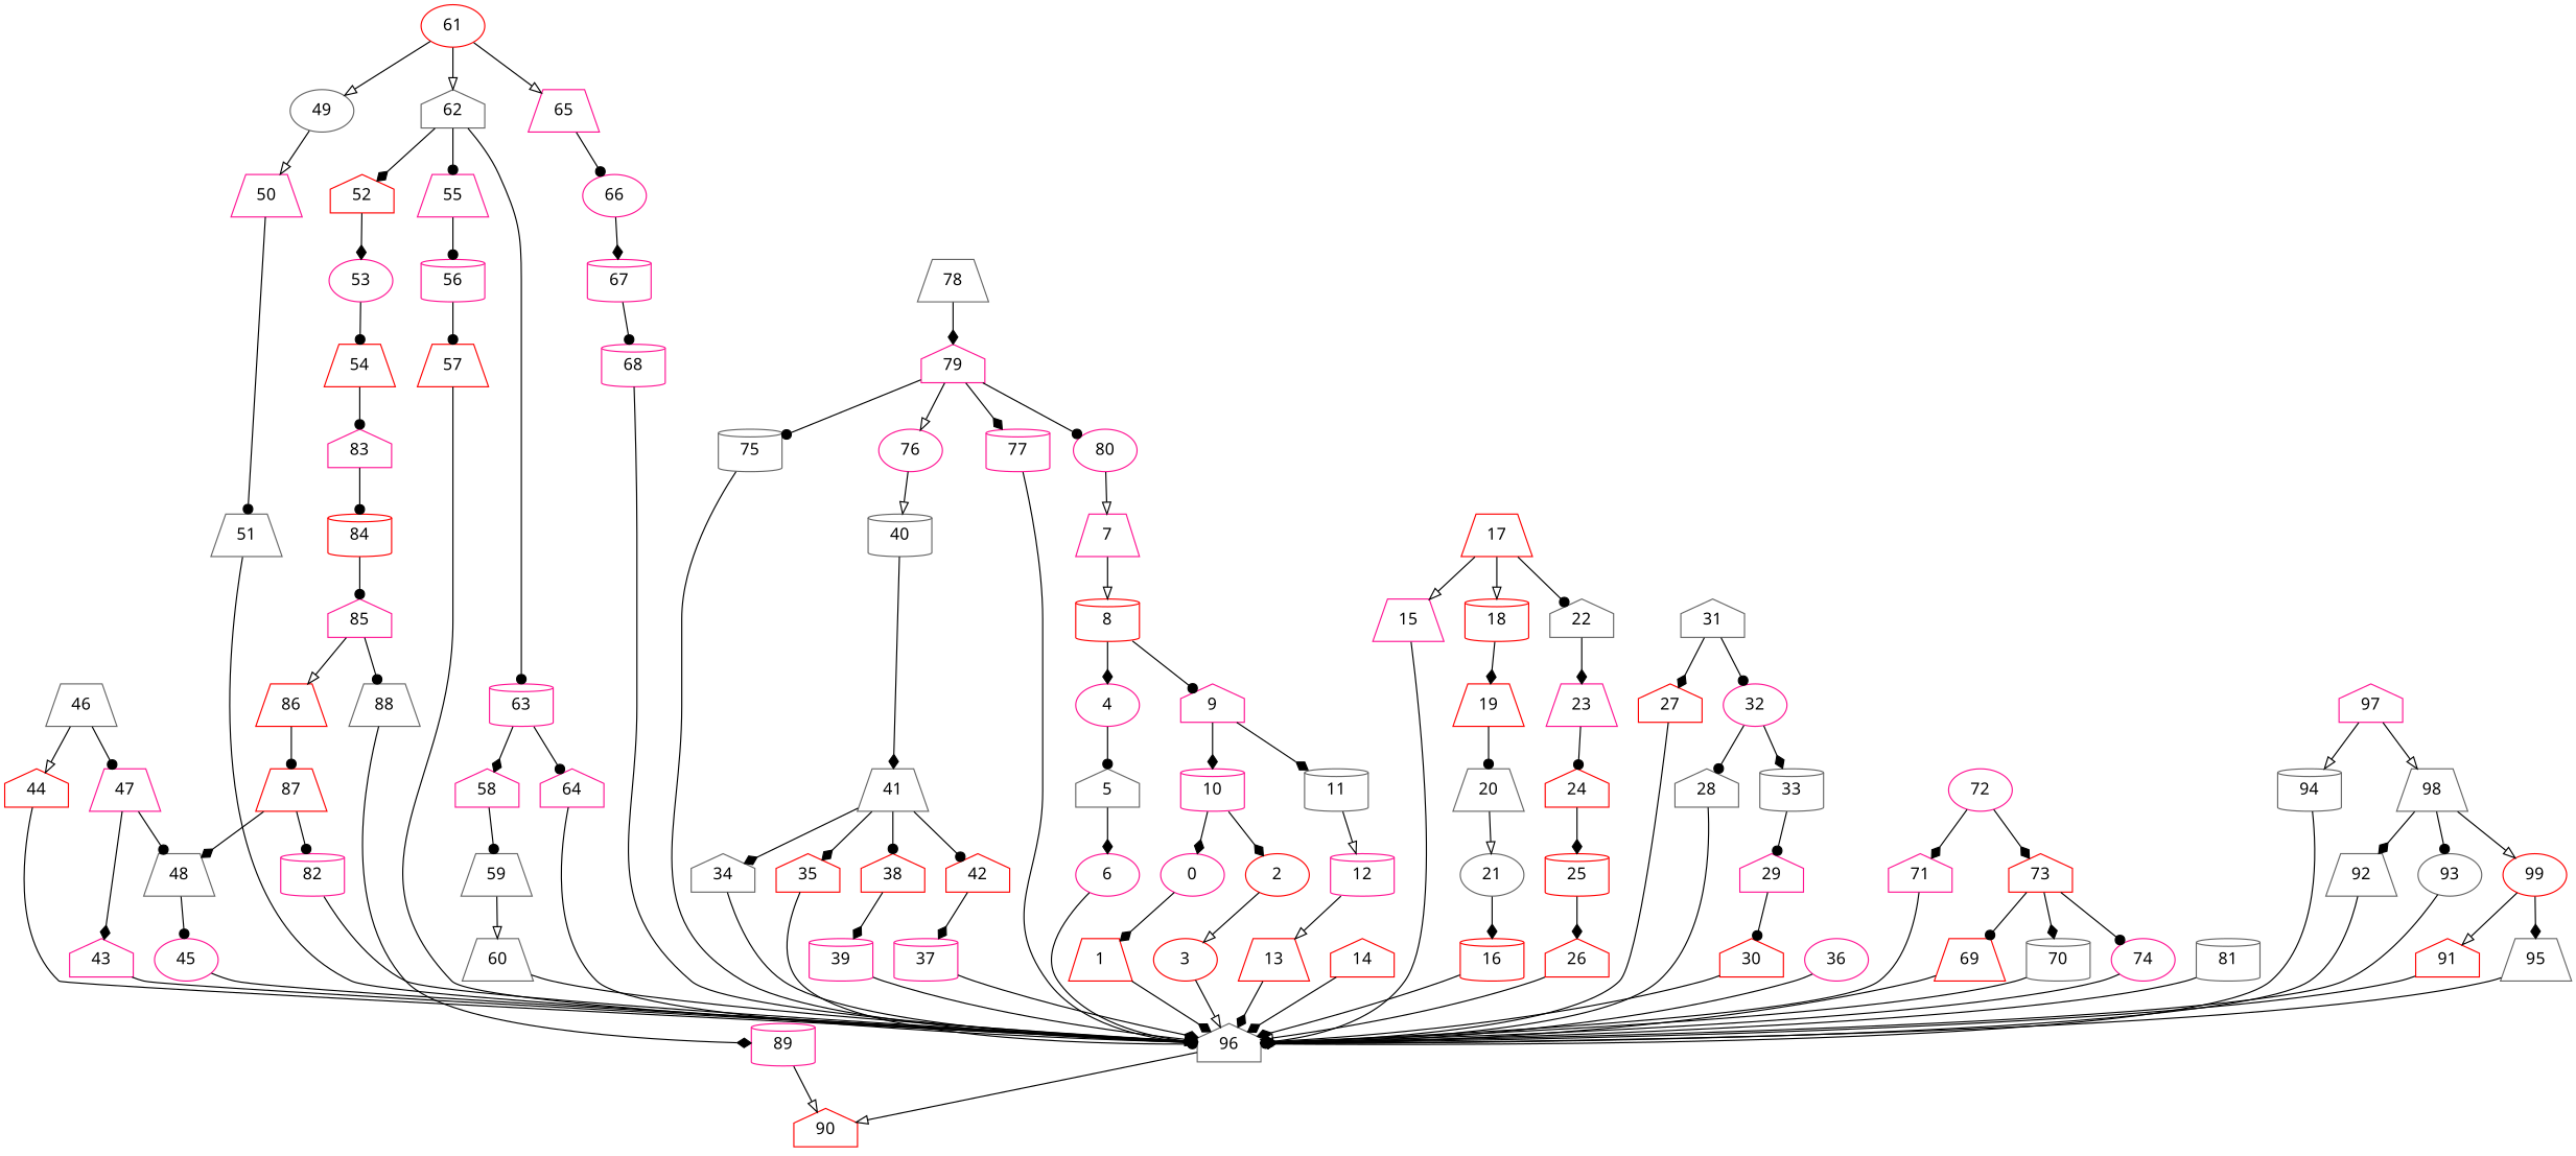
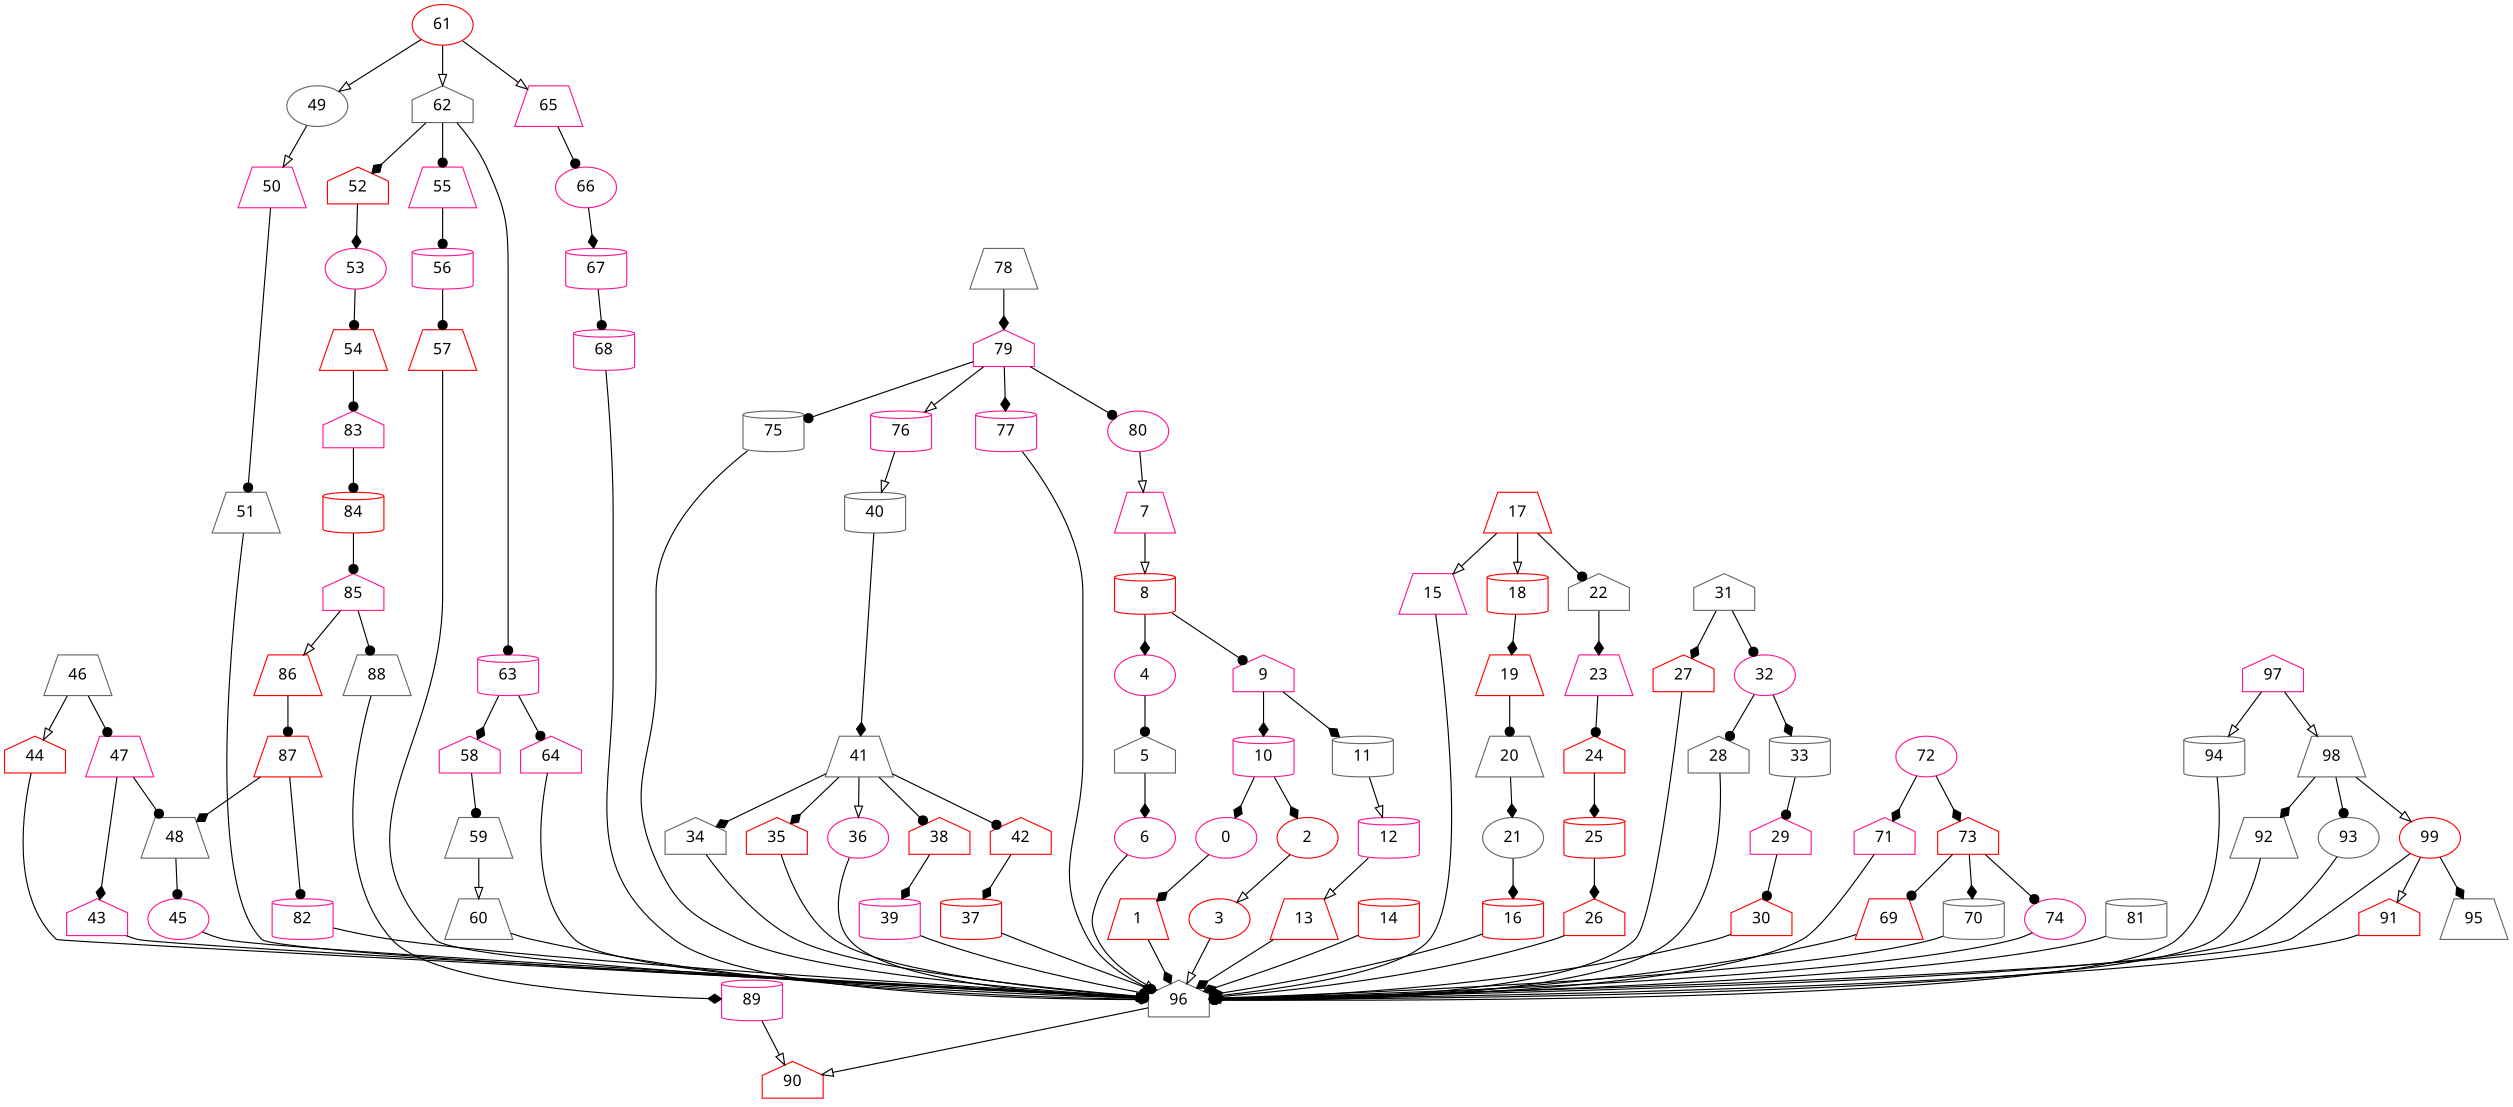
  strict digraph {
    fontname="Noto Sans"
    node [color=deeppink exec=174 fontname="Noto Sans" shape=house]
    edge [arrowhead=diamond comm=16 fontname="Noto Sans"]
    0 [exec=57 shape=ellipse]
    1 [color=red exec=167 shape=trapezium]
    96 [color=gray40 exec=51]
    90 [color=red exec=73]
    2 [color=red shape=ellipse]
    3 [color=red exec=166 shape=ellipse]
    4 [exec=149 shape=ellipse]
    5 [color=gray40 exec=176]
    6 [exec=196 shape=ellipse]
    7 [exec=99 shape=trapezium]
    8 [color=red exec=153 shape=cylinder]
    9 [exec=72]
    10 [shape=cylinder]
    11 [color=gray40 exec=109 shape=cylinder]
    12 [exec=55 shape=cylinder]
    13 [color=red exec=118 shape=trapezium]
-   14 [color=red exec=66]
+   14 [color=red exec=66 shape=cylinder]
    15 [exec=148 shape=trapezium]
    16 [color=red exec=146 shape=cylinder]
    17 [color=red exec=77 shape=trapezium]
    18 [color=red exec=64 shape=cylinder]
    22 [color=gray40 exec=177]
    19 [color=red exec=136 shape=trapezium]
    23 [exec=182 shape=trapezium]
    20 [color=gray40 exec=110 shape=trapezium]
    21 [color=gray40 exec=72 shape=ellipse]
    24 [color=red exec=103]
    25 [color=red exec=198 shape=cylinder]
    26 [color=red exec=86]
    27 [color=red exec=186]
    28 [color=gray40 exec=130]
    29 [exec=141]
    30 [color=red exec=176]
    31 [color=gray40 exec=178]
    32 [exec=100 shape=ellipse]
    33 [color=gray40 exec=129 shape=cylinder]
    34 [color=gray40 exec=138]
    35 [color=red exec=112]
    36 [exec=53 shape=ellipse]
-   37 [exec=125 shape=cylinder]
+   37 [color=red exec=125 shape=cylinder]
    38 [color=red exec=137]
    39 [exec=106 shape=cylinder]
    40 [color=gray40 exec=118 shape=cylinder]
    41 [color=gray40 exec=58 shape=trapezium]
    42 [color=red exec=158]
    43 [exec=101]
    44 [color=red exec=91]
    45 [exec=126 shape=ellipse]
    46 [color=gray40 exec=79 shape=trapezium]
    47 [exec=53 shape=trapezium]
    48 [color=gray40 exec=147 shape=trapezium]
    49 [color=gray40 exec=154 shape=ellipse]
    50 [exec=156 shape=trapezium]
    51 [color=gray40 exec=70 shape=trapezium]
    52 [color=red exec=200]
    53 [exec=67 shape=ellipse]
    54 [color=red exec=123 shape=trapezium]
    83 [exec=77]
    84 [color=red exec=104 shape=cylinder]
    55 [exec=74 shape=trapezium]
    56 [exec=58 shape=cylinder]
    57 [color=red exec=71 shape=trapezium]
    58 [exec=77]
    59 [color=gray40 exec=183 shape=trapezium]
    60 [color=gray40 exec=184 shape=trapezium]
    61 [color=red exec=142 shape=ellipse]
    62 [color=gray40 exec=89]
    65 [exec=88 shape=trapezium]
    63 [exec=179 shape=cylinder]
    66 [exec=66 shape=ellipse]
    64
    67 [exec=98 shape=cylinder]
    68 [exec=54 shape=cylinder]
    69 [color=red exec=160 shape=trapezium]
    70 [color=gray40 exec=163 shape=cylinder]
    71 [exec=80]
    72 [exec=71 shape=ellipse]
    73 [color=red exec=101]
    74 [exec=107 shape=ellipse]
    75 [color=gray40 exec=82 shape=cylinder]
-   76 [exec=162 shape=ellipse]
+   76 [exec=162 shape=cylinder]
    77 [exec=181 shape=cylinder]
    78 [color=gray40 exec=73 shape=trapezium]
    79 [exec=170]
    80 [exec=194 shape=ellipse]
    81 [color=gray40 exec=164 shape=cylinder]
    82 [exec=78 shape=cylinder]
    85 [exec=51]
    86 [color=red exec=55 shape=trapezium]
    88 [color=gray40 exec=160 shape=trapezium]
    87 [color=red exec=143 shape=trapezium]
    89 [exec=185 shape=cylinder]
    91 [color=red exec=132]
    92 [color=gray40 exec=184 shape=trapezium]
    93 [color=gray40 exec=148 shape=ellipse]
    94 [color=gray40 exec=183 shape=cylinder]
    95 [color=gray40 exec=100 shape=trapezium]
    97 [exec=124]
    98 [color=gray40 exec=125 shape=trapezium]
    99 [color=red exec=70 shape=ellipse]
    0 -> 1 [comm=15]
    1 -> 96 [comm=7]
    96 -> 90 [arrowhead=onormal comm=20]
    2 -> 3 [arrowhead=onormal comm=8]
    3 -> 96 [arrowhead=onormal]
    4 -> 5 [arrowhead=dot comm=18]
    5 -> 6 [comm=10]
    6 -> 96 [arrowhead=onormal comm=10]
    7 -> 8 [arrowhead=onormal comm=13]
    8 -> 4 [comm=9]
    8 -> 9 [arrowhead=dot comm=17]
    9 -> 10 [comm=18]
    9 -> 11 [comm=7]
    10 -> 0 [comm=8]
    10 -> 2 [comm=12]
    11 -> 12 [arrowhead=onormal comm=7]
    12 -> 13 [arrowhead=onormal comm=14]
    13 -> 96 [comm=10]
    14 -> 96 [comm=15]
    15 -> 96 [arrowhead=dot comm=11]
    16 -> 96 [comm=8]
    17 -> 15 [arrowhead=onormal comm=6]
    17 -> 18 [arrowhead=onormal comm=6]
    17 -> 22 [arrowhead=dot comm=10]
    18 -> 19 [comm=10]
    22 -> 23 [comm=8]
    19 -> 20 [arrowhead=dot comm=15]
    23 -> 24 [arrowhead=dot comm=7]
-   20 -> 21 [arrowhead=onormal comm=14]
+   20 -> 21 [comm=14]
    21 -> 16 [comm=20]
    24 -> 25 [comm=9]
    25 -> 26 [comm=9]
    26 -> 96 [arrowhead=onormal comm=12]
    27 -> 96 [comm=15]
    28 -> 96 [arrowhead=dot comm=11]
    29 -> 30 [arrowhead=dot comm=18]
    30 -> 96 [comm=10]
    31 -> 27 [comm=9]
    31 -> 32 [arrowhead=dot comm=10]
    32 -> 28 [arrowhead=dot comm=6]
    32 -> 33 [comm=19]
    33 -> 29 [arrowhead=dot comm=19]
    34 -> 96 [arrowhead=dot comm=14]
    35 -> 96 [arrowhead=dot comm=18]
    36 -> 96 [arrowhead=dot comm=18]
    37 -> 96
    38 -> 39 [comm=20]
    39 -> 96 [arrowhead=dot]
    40 -> 41 [comm=10]
    41 -> 34 [comm=13]
    41 -> 35 [comm=20]
+   41 -> 36 [arrowhead=onormal comm=9]
    41 -> 38 [arrowhead=dot comm=13]
    41 -> 42 [arrowhead=dot comm=14]
    42 -> 37 [comm=20]
    43 -> 96 [arrowhead=dot comm=14]
    44 -> 96 [arrowhead=dot comm=11]
    45 -> 96 [arrowhead=onormal comm=17]
    46 -> 44 [arrowhead=onormal comm=20]
    46 -> 47 [arrowhead=dot comm=9]
    47 -> 43 [comm=8]
    47 -> 48 [arrowhead=dot comm=20]
    48 -> 45 [arrowhead=dot comm=14]
    49 -> 50 [arrowhead=onormal comm=17]
    50 -> 51 [arrowhead=dot comm=6]
    51 -> 96 [arrowhead=onormal comm=6]
    52 -> 53
    53 -> 54 [arrowhead=dot comm=14]
    54 -> 83 [arrowhead=dot]
    83 -> 84 [arrowhead=dot comm=13]
    84 -> 85 [arrowhead=dot comm=5]
    55 -> 56 [arrowhead=dot comm=17]
    56 -> 57 [arrowhead=dot comm=5]
    57 -> 96 [arrowhead=onormal comm=9]
    58 -> 59 [arrowhead=dot comm=5]
    59 -> 60 [arrowhead=onormal comm=7]
    60 -> 96 [comm=10]
    61 -> 49 [arrowhead=onormal comm=9]
    61 -> 62 [arrowhead=onormal comm=19]
    61 -> 65 [arrowhead=onormal comm=18]
    62 -> 52
    62 -> 55 [arrowhead=dot comm=6]
    62 -> 63 [arrowhead=dot comm=8]
    65 -> 66 [arrowhead=dot comm=15]
    63 -> 58
    63 -> 64 [arrowhead=dot]
    66 -> 67 [comm=8]
    64 -> 96 [comm=8]
    67 -> 68 [arrowhead=dot comm=20]
    68 -> 96 [comm=10]
    69 -> 96 [comm=12]
    70 -> 96 [comm=20]
    71 -> 96 [arrowhead=onormal]
    72 -> 71
    72 -> 73
    73 -> 69 [arrowhead=dot]
    73 -> 70 [comm=6]
    73 -> 74 [arrowhead=dot comm=18]
    74 -> 96 [comm=9]
    75 -> 96 [arrowhead=dot comm=15]
    76 -> 40 [arrowhead=onormal comm=6]
    77 -> 96 [arrowhead=dot comm=6]
    78 -> 79 [comm=12]
    79 -> 75 [arrowhead=dot comm=20]
    79 -> 76 [arrowhead=onormal]
    79 -> 77 [comm=20]
    79 -> 80 [arrowhead=dot]
    80 -> 7 [arrowhead=onormal comm=10]
    81 -> 96 [arrowhead=dot comm=14]
    82 -> 96 [comm=9]
    85 -> 86 [arrowhead=onormal comm=19]
    85 -> 88 [arrowhead=dot comm=14]
    86 -> 87 [arrowhead=dot comm=13]
    88 -> 89 [comm=14]
    87 -> 48 [comm=19]
    87 -> 82 [arrowhead=dot comm=14]
    89 -> 90 [arrowhead=onormal comm=17]
    91 -> 96 [comm=19]
    92 -> 96 [comm=7]
    93 -> 96 [comm=20]
    94 -> 96 [comm=19]
-   95 -> 96 [comm=15]
+   99 -> 96 [comm=15]
    97 -> 94 [arrowhead=onormal comm=8]
    97 -> 98 [arrowhead=onormal comm=9]
    98 -> 92 [comm=19]
    98 -> 93 [arrowhead=dot]
    98 -> 99 [arrowhead=onormal]
    99 -> 91 [arrowhead=onormal comm=20]
    99 -> 95 [comm=17]
  }
